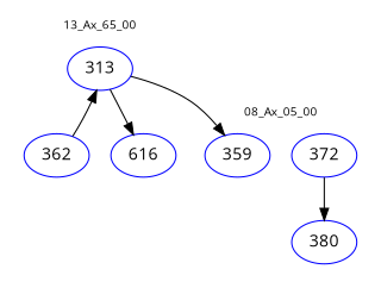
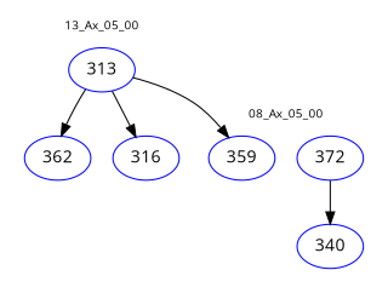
  digraph {
    fontname="Open Sans"
    node [color=blue fontname="Open Sans"]
    edge [color=black fontname="Open Sans"]
    n1 [label=313]
    n2 [label=362]
-   n3 [label=616]
+   n3 [label=316]
    n4 [label=372]
    n5 [label=359]
-   n6 [label=380]
+   n6 [label=340]
    subgraph cluster_1 {
      color=white
      fontsize=10
-     label="13_Ax_65_00"
+     label="13_Ax_05_00"
      n1
      n2
      n3
    }
    subgraph cluster_2 {
      color=white
      fontsize=10
      label="08_Ax_05_00"
      n4
      n5
      n6
    }
-   n2 -> n1
+   n1 -> n2
    n1 -> n3
    n1 -> n5
    n4 -> n6
  }
